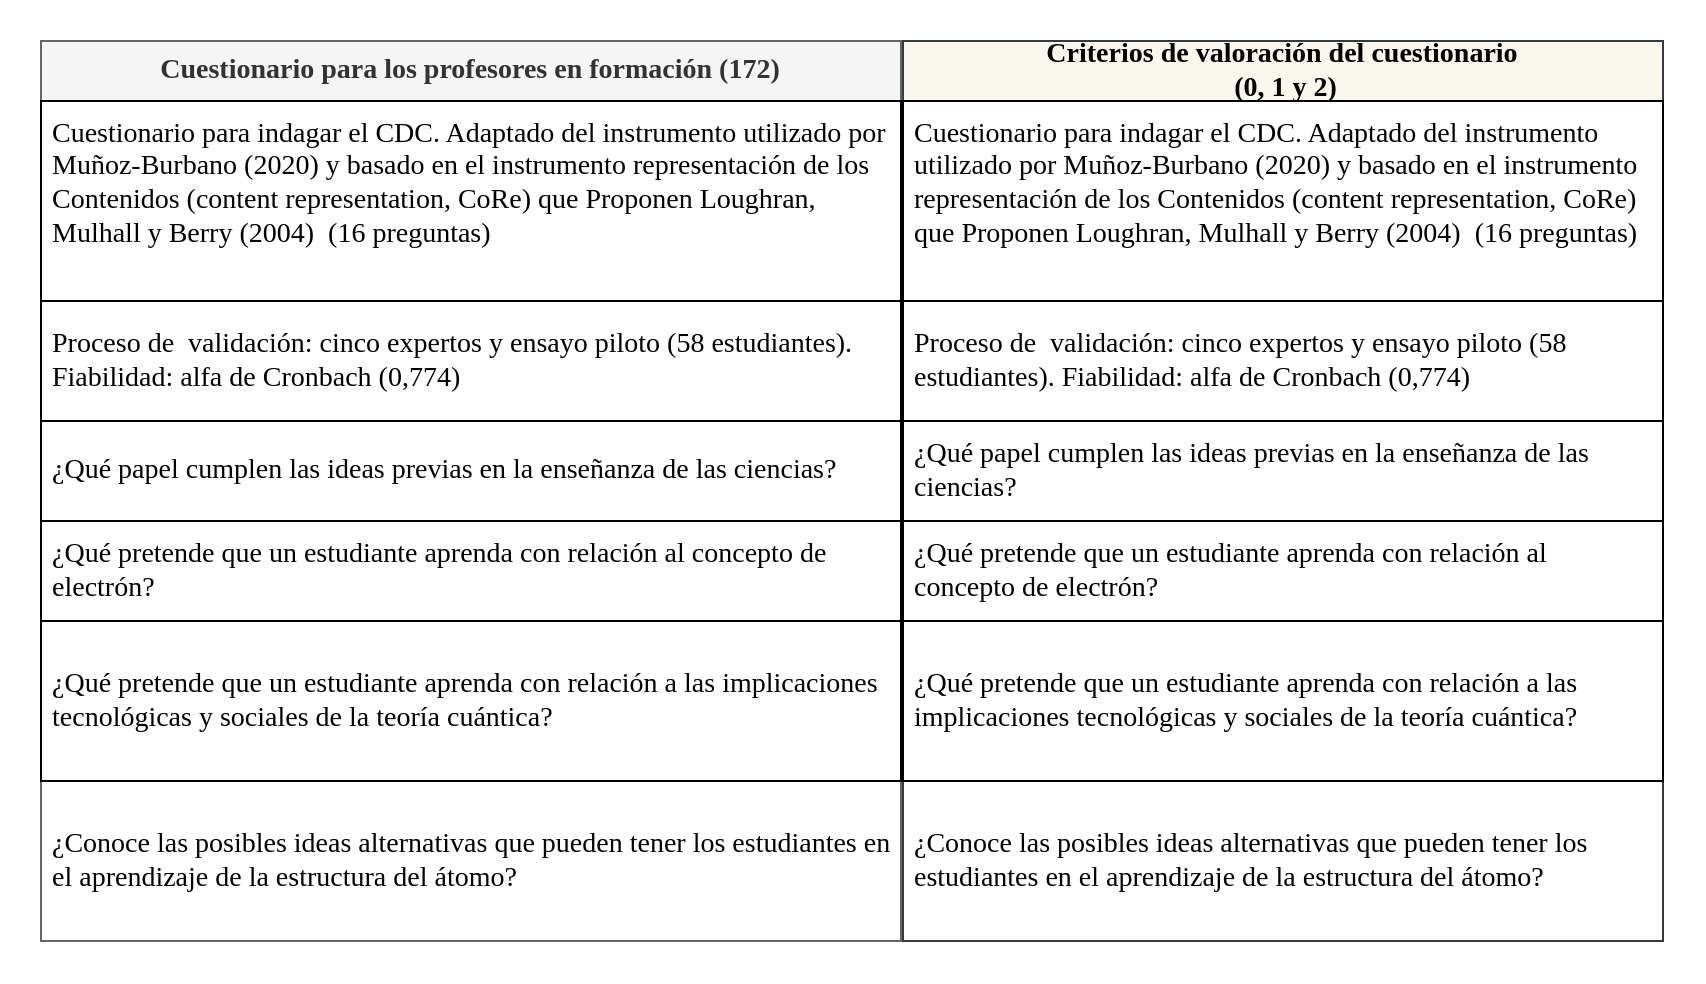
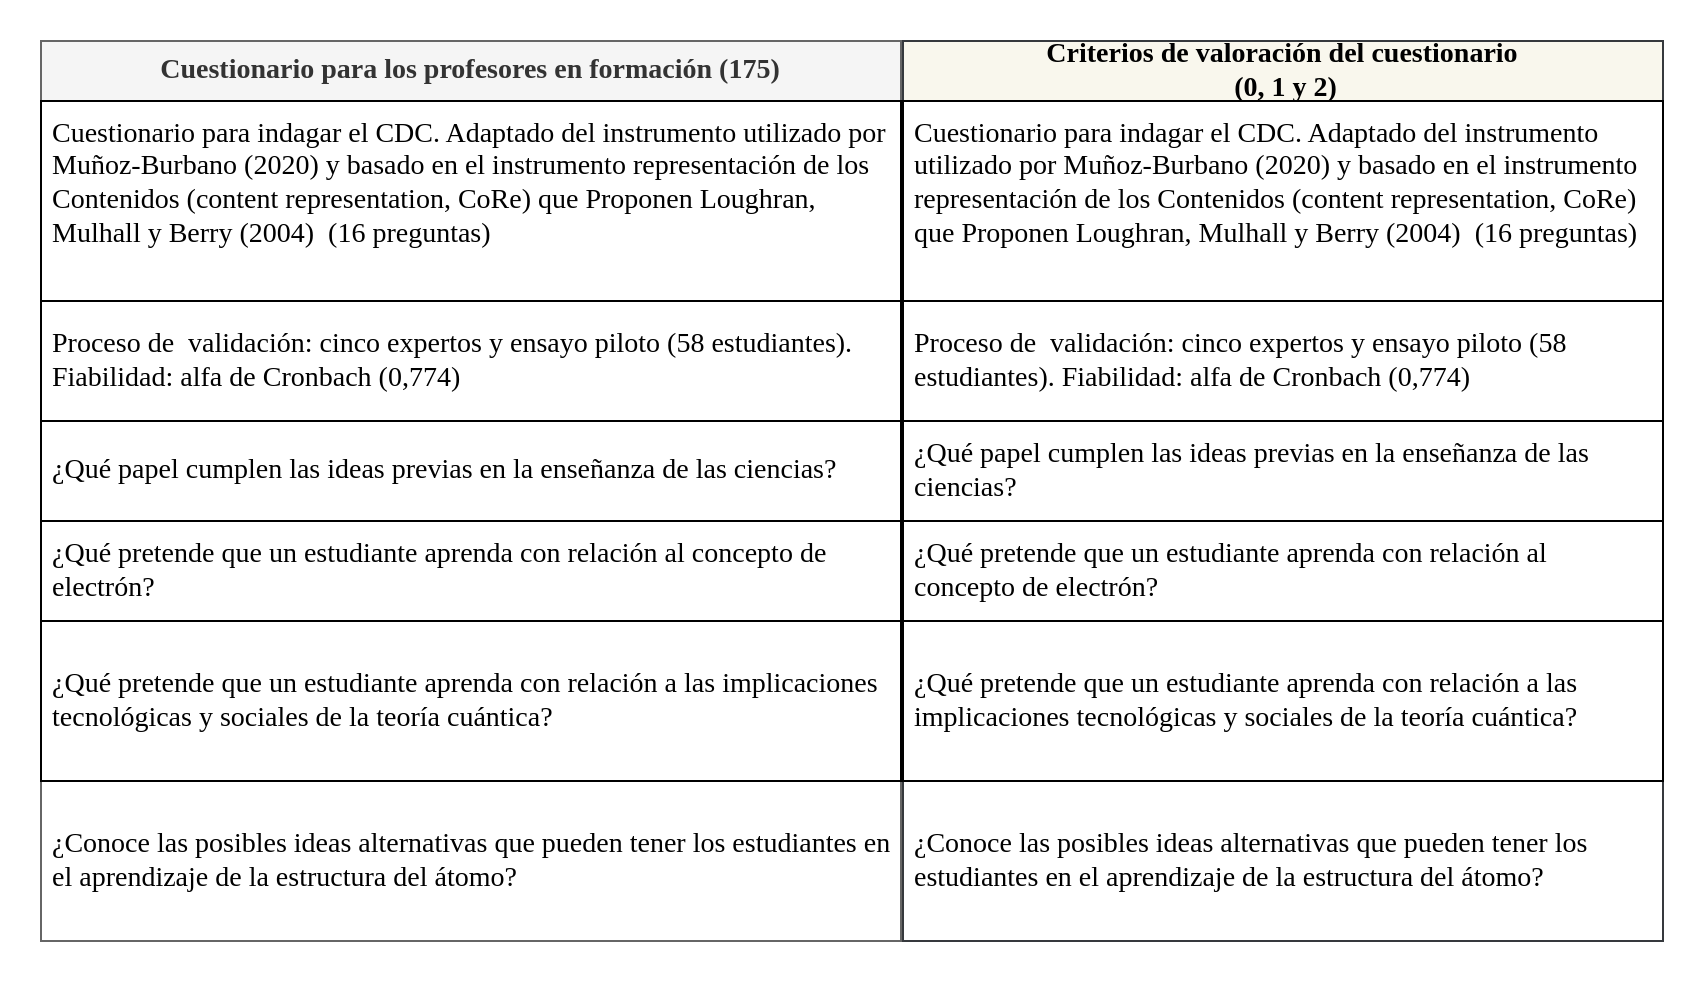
  <mxCell id="0" />
  <mxCell id="1" parent="0" />
- <mxCell id="2" value="Cuestionario para los profesores en formación (172)" style="swimlane;fontStyle=1;childLayout=stackLayout;horizontal=1;startSize=30;horizontalStack=0;resizeParent=1;resizeParentMax=0;resizeLast=0;collapsible=1;marginBottom=0;whiteSpace=wrap;html=1;fontFamily=Verdana;fontSize=14;fillColor=#f5f5f5;fontColor=#333333;strokeColor=#666666;" vertex="1" parent="1"><mxGeometry x="20" y="20" width="430" height="450" as="geometry" /></mxCell>
+ <mxCell id="2" value="Cuestionario para los profesores en formación (175)" style="swimlane;fontStyle=1;childLayout=stackLayout;horizontal=1;startSize=30;horizontalStack=0;resizeParent=1;resizeParentMax=0;resizeLast=0;collapsible=1;marginBottom=0;whiteSpace=wrap;html=1;fontFamily=Verdana;fontSize=14;fillColor=#f5f5f5;fontColor=#333333;strokeColor=#666666;" vertex="1" parent="1"><mxGeometry x="20" y="20" width="430" height="450" as="geometry" /></mxCell>
  <mxCell id="3" value="&lt;div&gt;Cuestionario para indagar el CDC. Adaptado del instrumento utilizado por Muñoz-Burbano (2020) y basado en el instrumento representación de los Contenidos (content representation, CoRe) que Proponen Loughran, Mulhall y Berry (2004)&amp;nbsp; (16 preguntas)&lt;/div&gt;&lt;div&gt;&lt;br&gt;&lt;/div&gt;" style="text;strokeColor=default;fillColor=none;align=left;verticalAlign=middle;spacingLeft=4;spacingRight=4;overflow=hidden;points=[[0,0.5],[1,0.5]];portConstraint=eastwest;rotatable=0;whiteSpace=wrap;html=1;fontFamily=Verdana;fontSize=14;" vertex="1" parent="2"><mxGeometry y="30" width="430" height="100" as="geometry" /></mxCell>
  <mxCell id="4" value="&lt;div&gt;Proceso de&amp;nbsp; validación: cinco expertos y ensayo piloto (58 estudiantes). Fiabilidad: alfa de Cronbach (0,774)&lt;/div&gt;" style="text;strokeColor=default;fillColor=none;align=left;verticalAlign=middle;spacingLeft=4;spacingRight=4;overflow=hidden;points=[[0,0.5],[1,0.5]];portConstraint=eastwest;rotatable=0;whiteSpace=wrap;html=1;fontFamily=Verdana;fontSize=14;" vertex="1" parent="2"><mxGeometry y="130" width="430" height="60" as="geometry" /></mxCell>
  <mxCell id="5" value="&lt;div&gt;¿Qué papel cumplen las ideas previas en la enseñanza de las ciencias?&lt;/div&gt;" style="text;strokeColor=default;fillColor=none;align=left;verticalAlign=middle;spacingLeft=4;spacingRight=4;overflow=hidden;points=[[0,0.5],[1,0.5]];portConstraint=eastwest;rotatable=0;whiteSpace=wrap;html=1;fontFamily=Verdana;fontSize=14;" vertex="1" parent="2"><mxGeometry y="190" width="430" height="50" as="geometry" /></mxCell>
  <mxCell id="6" value="&lt;div&gt;¿Qué pretende que un estudiante aprenda con relación al concepto de electrón?&lt;/div&gt;" style="text;strokeColor=default;fillColor=none;align=left;verticalAlign=middle;spacingLeft=4;spacingRight=4;overflow=hidden;points=[[0,0.5],[1,0.5]];portConstraint=eastwest;rotatable=0;whiteSpace=wrap;html=1;fontFamily=Verdana;fontSize=14;" vertex="1" parent="2"><mxGeometry y="240" width="430" height="50" as="geometry" /></mxCell>
  <mxCell id="7" value="&lt;div&gt;¿Qué pretende que un estudiante aprenda con relación a las implicaciones tecnológicas y sociales de la teoría cuántica?&lt;/div&gt;" style="text;strokeColor=default;fillColor=none;align=left;verticalAlign=middle;spacingLeft=4;spacingRight=4;overflow=hidden;points=[[0,0.5],[1,0.5]];portConstraint=eastwest;rotatable=0;whiteSpace=wrap;html=1;fontFamily=Verdana;fontSize=14;" vertex="1" parent="2"><mxGeometry y="290" width="430" height="80" as="geometry" /></mxCell>
  <mxCell id="8" value="&lt;div&gt;¿Conoce las posibles ideas alternativas que pueden tener los estudiantes en el aprendizaje de la estructura del átomo?&lt;/div&gt;" style="text;strokeColor=none;fillColor=none;align=left;verticalAlign=middle;spacingLeft=4;spacingRight=4;overflow=hidden;points=[[0,0.5],[1,0.5]];portConstraint=eastwest;rotatable=0;whiteSpace=wrap;html=1;fontFamily=Verdana;fontSize=14;" vertex="1" parent="2"><mxGeometry y="370" width="430" height="80" as="geometry" /></mxCell>
  <mxCell id="9" value="&lt;div&gt;Criterios de valoración del cuestionario&lt;/div&gt;&lt;div&gt;&amp;nbsp;(0, 1 y 2)&lt;/div&gt;" style="swimlane;fontStyle=1;childLayout=stackLayout;horizontal=1;startSize=30;horizontalStack=0;resizeParent=1;resizeParentMax=0;resizeLast=0;collapsible=1;marginBottom=0;whiteSpace=wrap;html=1;fontFamily=Verdana;fontSize=14;fillColor=#f9f7ed;strokeColor=#36393d;" vertex="1" parent="1"><mxGeometry x="451" y="20" width="380" height="450" as="geometry" /></mxCell>
  <mxCell id="10" value="&lt;div&gt;Cuestionario para indagar el CDC. Adaptado del instrumento utilizado por Muñoz-Burbano (2020) y basado en el instrumento representación de los Contenidos (content representation, CoRe) que Proponen Loughran, Mulhall y Berry (2004)&amp;nbsp; (16 preguntas)&lt;/div&gt;&lt;div&gt;&lt;br&gt;&lt;/div&gt;" style="text;strokeColor=default;fillColor=none;align=left;verticalAlign=middle;spacingLeft=4;spacingRight=4;overflow=hidden;points=[[0,0.5],[1,0.5]];portConstraint=eastwest;rotatable=0;whiteSpace=wrap;html=1;fontFamily=Verdana;fontSize=14;" vertex="1" parent="9"><mxGeometry y="30" width="380" height="100" as="geometry" /></mxCell>
  <mxCell id="11" value="&lt;div&gt;Proceso de&amp;nbsp; validación: cinco expertos y ensayo piloto (58 estudiantes). Fiabilidad: alfa de Cronbach (0,774)&lt;/div&gt;" style="text;strokeColor=default;fillColor=none;align=left;verticalAlign=middle;spacingLeft=4;spacingRight=4;overflow=hidden;points=[[0,0.5],[1,0.5]];portConstraint=eastwest;rotatable=0;whiteSpace=wrap;html=1;fontFamily=Verdana;fontSize=14;" vertex="1" parent="9"><mxGeometry y="130" width="380" height="60" as="geometry" /></mxCell>
  <mxCell id="12" value="&lt;div&gt;¿Qué papel cumplen las ideas previas en la enseñanza de las ciencias?&lt;/div&gt;" style="text;strokeColor=default;fillColor=none;align=left;verticalAlign=middle;spacingLeft=4;spacingRight=4;overflow=hidden;points=[[0,0.5],[1,0.5]];portConstraint=eastwest;rotatable=0;whiteSpace=wrap;html=1;fontFamily=Verdana;fontSize=14;" vertex="1" parent="9"><mxGeometry y="190" width="380" height="50" as="geometry" /></mxCell>
  <mxCell id="13" value="&lt;div&gt;¿Qué pretende que un estudiante aprenda con relación al concepto de electrón?&lt;/div&gt;" style="text;strokeColor=default;fillColor=none;align=left;verticalAlign=middle;spacingLeft=4;spacingRight=4;overflow=hidden;points=[[0,0.5],[1,0.5]];portConstraint=eastwest;rotatable=0;whiteSpace=wrap;html=1;fontFamily=Verdana;fontSize=14;" vertex="1" parent="9"><mxGeometry y="240" width="380" height="50" as="geometry" /></mxCell>
  <mxCell id="14" value="&lt;div&gt;¿Qué pretende que un estudiante aprenda con relación a las implicaciones tecnológicas y sociales de la teoría cuántica?&lt;/div&gt;" style="text;strokeColor=default;fillColor=none;align=left;verticalAlign=middle;spacingLeft=4;spacingRight=4;overflow=hidden;points=[[0,0.5],[1,0.5]];portConstraint=eastwest;rotatable=0;whiteSpace=wrap;html=1;fontFamily=Verdana;fontSize=14;" vertex="1" parent="9"><mxGeometry y="290" width="380" height="80" as="geometry" /></mxCell>
  <mxCell id="15" value="&lt;div&gt;¿Conoce las posibles ideas alternativas que pueden tener los estudiantes en el aprendizaje de la estructura del átomo?&lt;/div&gt;" style="text;strokeColor=none;fillColor=none;align=left;verticalAlign=middle;spacingLeft=4;spacingRight=4;overflow=hidden;points=[[0,0.5],[1,0.5]];portConstraint=eastwest;rotatable=0;whiteSpace=wrap;html=1;fontFamily=Verdana;fontSize=14;" vertex="1" parent="9"><mxGeometry y="370" width="380" height="80" as="geometry" /></mxCell>
